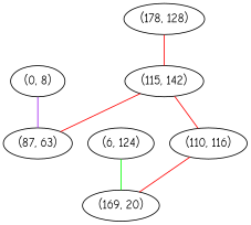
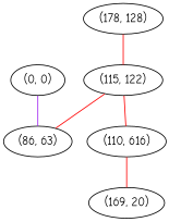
  graph {
    fontname="Comic Neue"
    node [fontname="Comic Neue"]
    edge [color=red fontname="Comic Neue" weight=1]
-   "(0, 0)" [label="(0, 8)"]
-   "(86, 63)" [label="(87, 63)"]
+   "(0, 0)"
+   "(86, 63)"
    n3 [label="(178, 128)"]
-   "(115, 122)" [label="(115, 142)"]
-   "(110, 116)"
+   "(115, 122)"
+   "(110, 116)" [label="(110, 616)"]
    n6 [label="(169, 20)"]
-   "(6, 124)"
    "(0, 0)" -- "(86, 63)" [color=purple weight=4]
    n3 -- "(115, 122)"
    "(115, 122)" -- "(86, 63)"
    "(115, 122)" -- "(110, 116)"
    "(110, 116)" -- n6
-   "(6, 124)" -- n6 [color=green weight=2]
  }
